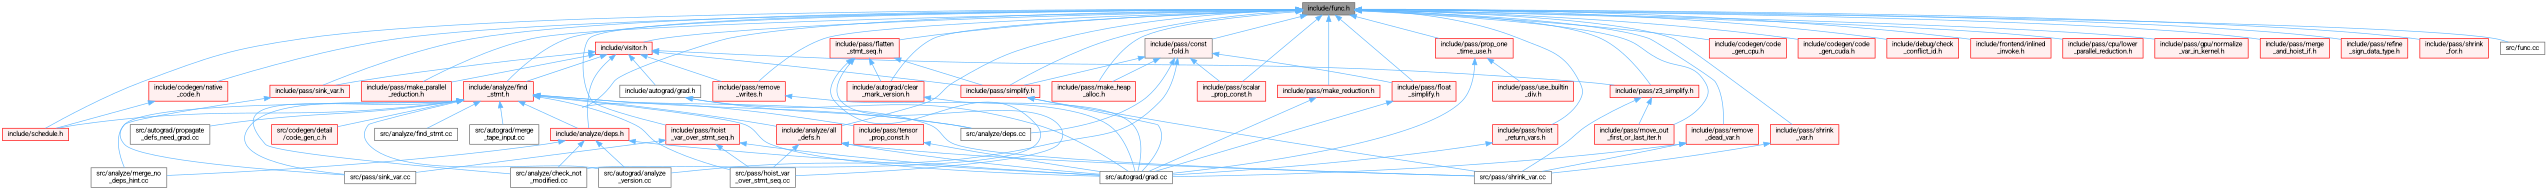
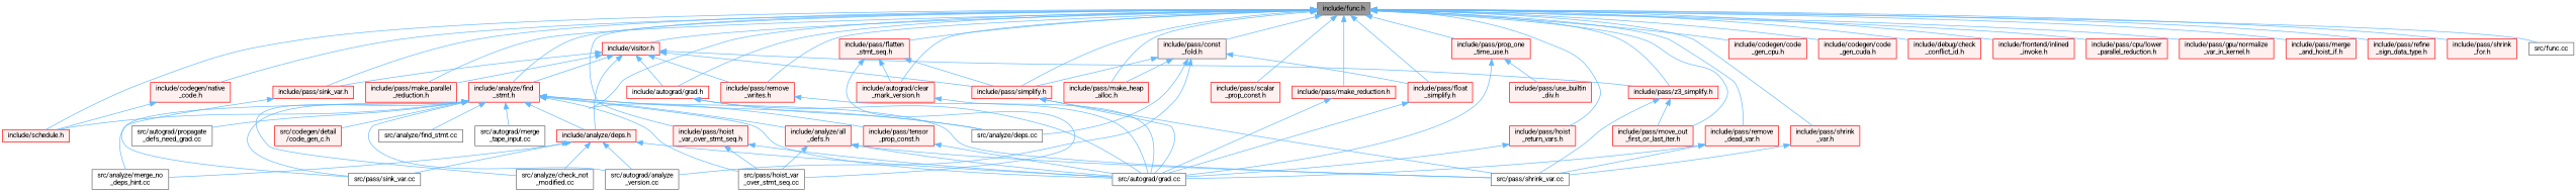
  digraph {
    fontname=Roboto
    node [color=red fillcolor="#FFF0F0" fontname=Roboto fontsize=10 shape=box style=filled]
    edge [color=steelblue1 dir=back fontname=Roboto fontsize=10 labelfontname=Helvetica labelfontsize=10 style=solid]
    n1 [color=gray40 fillcolor=grey60 fontcolor=black height=0.2 label="include/func.h" width=0.4]
    n2 [height=0.2 label="include/analyze/find\l_stmt.h" width=0.4]
    n3 [height=0.2 label="include/schedule.h" width=0.4]
    n4 [height=0.2 label="include/autograd/clear\l_mark_version.h" width=0.4]
-   n5 [color=grey40 fillcolor=white height=0.2 label="include/autograd/grad.h" width=0.4]
+   n5 [fillcolor=white height=0.2 label="include/autograd/grad.h" width=0.4]
    n6 [height=0.2 label="include/codegen/code\l_gen_cpu.h" width=0.4]
    n7 [height=0.2 label="include/codegen/code\l_gen_cuda.h" width=0.4]
    n8 [height=0.2 label="include/codegen/native\l_code.h" width=0.4]
    n9 [height=0.2 label="include/debug/check\l_conflict_id.h" width=0.4]
    n10 [height=0.2 label="include/frontend/inlined\l_invoke.h" width=0.4]
    n11 [color=grey40 height=0.2 label="include/pass/const\l_fold.h" width=0.4]
    n12 [height=0.2 label="include/pass/float\l_simplify.h" width=0.4]
    n13 [height=0.2 label="include/pass/make_heap\l_alloc.h" width=0.4]
    n14 [height=0.2 label="include/pass/scalar\l_prop_const.h" width=0.4]
    n15 [height=0.2 label="include/pass/simplify.h" width=0.4]
    n16 [height=0.2 label="include/pass/cpu/lower\l_parallel_reduction.h" width=0.4]
    n17 [height=0.2 label="include/pass/flatten\l_stmt_seq.h" width=0.4]
    n18 [height=0.2 label="include/pass/gpu/normalize\l_var_in_kernel.h" width=0.4]
    n19 [height=0.2 label="include/pass/hoist\l_return_vars.h" width=0.4]
    n20 [height=0.2 label="include/pass/hoist\l_var_over_stmt_seq.h" width=0.4]
    n21 [height=0.2 label="include/pass/make_parallel\l_reduction.h" width=0.4]
    n22 [height=0.2 label="include/pass/make_reduction.h" width=0.4]
    n23 [height=0.2 label="include/pass/merge\l_and_hoist_if.h" width=0.4]
    n24 [height=0.2 label="include/pass/move_out\l_first_or_last_iter.h" width=0.4]
    n25 [height=0.2 label="include/pass/prop_one\l_time_use.h" width=0.4]
    n26 [height=0.2 label="include/pass/refine\l_sign_data_type.h" width=0.4]
    n27 [height=0.2 label="include/pass/remove\l_dead_var.h" width=0.4]
    n28 [height=0.2 label="include/pass/remove\l_writes.h" width=0.4]
    n29 [height=0.2 label="include/pass/shrink\l_for.h" width=0.4]
    n30 [height=0.2 label="include/pass/shrink\l_var.h" width=0.4]
    n31 [height=0.2 label="include/pass/sink_var.h" width=0.4]
    n32 [height=0.2 label="include/pass/tensor\l_prop_const.h" width=0.4]
    n33 [height=0.2 label="include/pass/z3_simplify.h" width=0.4]
    n34 [height=0.2 label="include/visitor.h" width=0.4]
    n35 [color=grey40 fillcolor=white height=0.2 label="src/func.cc" width=0.4]
    n36 [height=0.2 label="include/analyze/all\l_defs.h" width=0.4]
    n37 [color=grey40 fillcolor=white height=0.2 label="src/autograd/grad.cc" width=0.4]
    n38 [color=grey40 fillcolor=white height=0.2 label="src/pass/hoist_var\l_over_stmt_seq.cc" width=0.4]
    n39 [color=grey40 fillcolor=white height=0.2 label="src/pass/shrink_var.cc" width=0.4]
    n40 [height=0.2 label="include/analyze/deps.h" width=0.4]
    n41 [color=grey40 fillcolor=white height=0.2 label="src/analyze/check_not\l_modified.cc" width=0.4]
    n42 [color=grey40 fillcolor=white height=0.2 label="src/analyze/deps.cc" width=0.4]
    n43 [color=grey40 fillcolor=white height=0.2 label="src/analyze/merge_no\l_deps_hint.cc" width=0.4]
    n44 [color=grey40 fillcolor=white height=0.2 label="src/autograd/analyze\l_version.cc" width=0.4]
    n45 [color=grey40 fillcolor=white height=0.2 label="src/pass/sink_var.cc" width=0.4]
    n46 [color=grey40 fillcolor=white height=0.2 label="src/analyze/find_stmt.cc" width=0.4]
    n47 [color=grey40 fillcolor=white height=0.2 label="src/autograd/merge\l_tape_input.cc" width=0.4]
    n48 [color=grey40 fillcolor=white height=0.2 label="src/autograd/propagate\l_defs_need_grad.cc" width=0.4]
    n49 [height=0.2 label="src/codegen/detail\l/code_gen_c.h" width=0.4]
    n50 [height=0.2 label="include/pass/use_builtin\l_div.h" width=0.4]
    n1 -> n2
    n1 -> n3
    n1 -> n4
-   n1 -> n36
+   n1 -> n5
    n1 -> n6
    n1 -> n7
    n1 -> n8
    n1 -> n9
    n1 -> n10
    n1 -> n11
    n1 -> n12
    n1 -> n13
    n1 -> n14
    n1 -> n15
    n1 -> n16
    n1 -> n17
    n1 -> n18
    n1 -> n19
    n1 -> n20
    n1 -> n21
    n1 -> n22
    n1 -> n23
    n1 -> n24
    n1 -> n25
    n1 -> n26
    n1 -> n27
    n1 -> n28
    n1 -> n29
    n1 -> n30
    n1 -> n31
    n1 -> n32
    n1 -> n33
    n1 -> n34
    n1 -> n35
    n2 -> n3
    n2 -> n36
    n2 -> n37
    n2 -> n38
    n2 -> n39
    n2 -> n40
    n2 -> n41
    n2 -> n42
    n2 -> n43
    n2 -> n44
    n2 -> n45
    n2 -> n46
    n2 -> n47
    n2 -> n48
    n2 -> n49
    n4 -> n37
    n5 -> n37
    n5 -> n42
    n8 -> n3
    n11 -> n12
    n11 -> n13
-   n11 -> n14
    n11 -> n15
    n11 -> n42
    n11 -> n44
    n12 -> n37
    n15 -> n37
    n15 -> n39
    n17 -> n4
    n17 -> n15
    n17 -> n38
-   n17 -> n41
    n19 -> n37
    n20 -> n37
    n20 -> n38
    n22 -> n37
    n25 -> n37
    n25 -> n50
    n27 -> n37
    n27 -> n39
    n28 -> n37
    n30 -> n39
    n31 -> n45
    n32 -> n37
    n33 -> n24
    n33 -> n39
    n34 -> n2
    n34 -> n5
    n34 -> n15
    n34 -> n21
    n34 -> n28
    n34 -> n31
    n34 -> n33
    n34 -> n40
    n36 -> n37
    n36 -> n38
    n36 -> n39
    n40 -> n37
    n40 -> n41
    n40 -> n43
    n40 -> n44
-   n20 -> n45
+   n40 -> n45
  }
